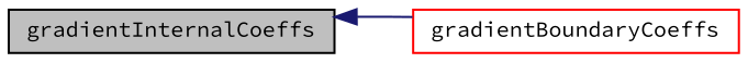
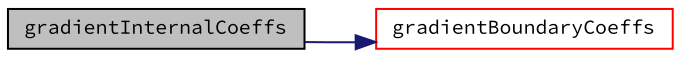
  digraph {
    rankdir=LR
    fontname="Source Code Pro"
    node [fontname="Source Code Pro" fontsize=10 shape=record]
    n1 [color=black fillcolor=grey75 fontcolor=black height=0.2 label=gradientInternalCoeffs style=filled width=0.4]
    n2 [color=red height=0.2 label=gradientBoundaryCoeffs width=0.4]
-   n2 -> n1 [color=midnightblue fontname="Source Code Pro" fontsize=10 labelfontname=FreeSans labelfontsize=10 style=solid]
+   n1 -> n2 [color=midnightblue fontname="Source Code Pro" fontsize=10 labelfontname=FreeSans labelfontsize=10 style=solid]
  }
